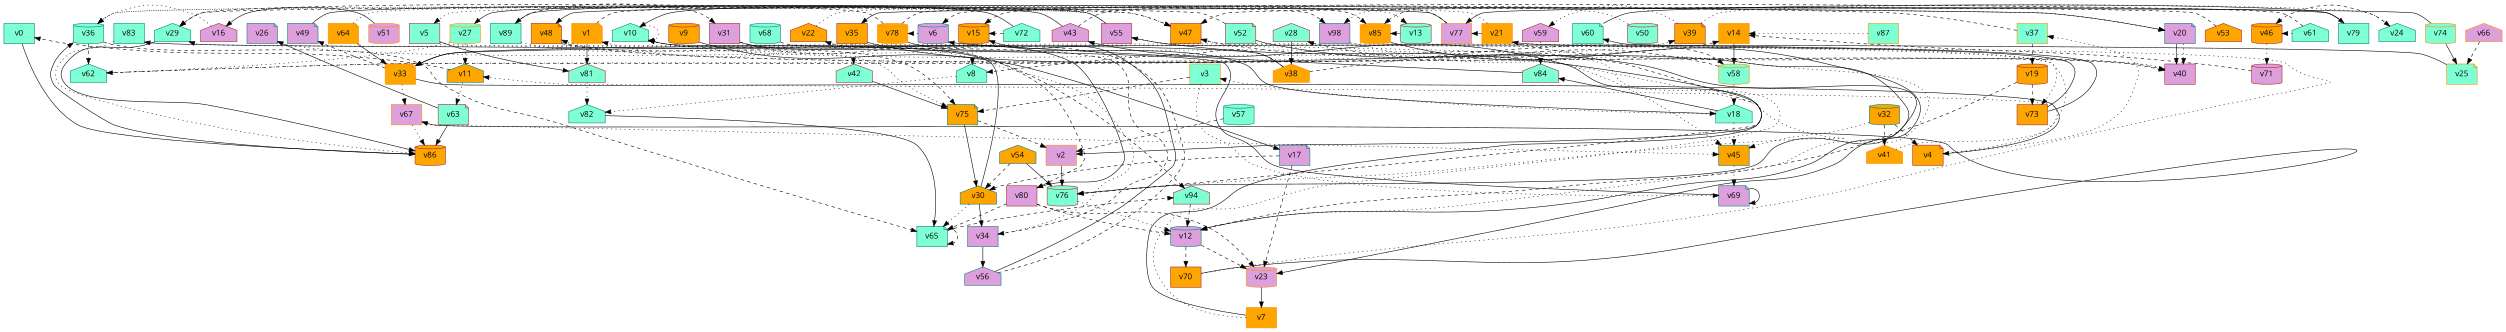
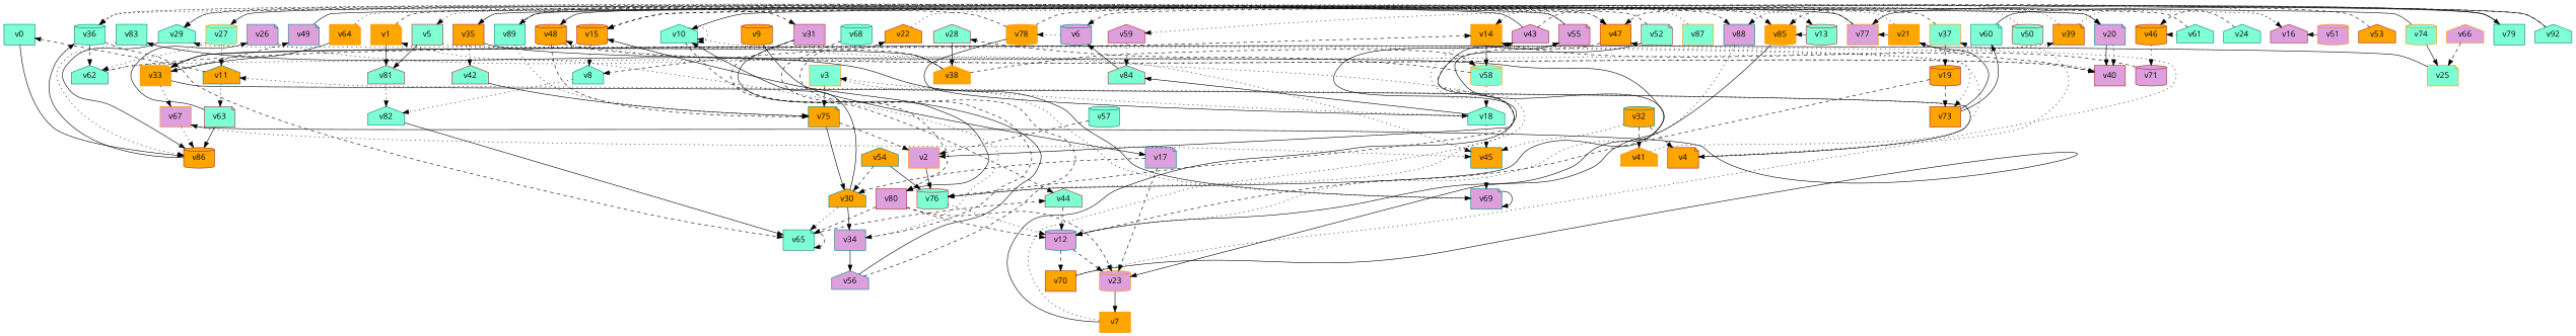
  digraph {
    fontname="Open Sans"
    node [color=teal fillcolor=aquamarine fontname="Open Sans" player=1 shape=house style=filled]
    edge [fontname="Open Sans" style=dashed]
    v0 [player=0 shape=box]
    v86 [color=brown fillcolor=orange shape=cylinder]
    v36 [shape=cylinder]
    v1 [color=darkorange fillcolor=orange shape=note]
    v47 [color=brown fillcolor=orange shape=box]
    v81 [color=brown player=0]
    v76 [color=brown player=0 shape=cylinder]
    v82 [player=0]
    v2 [color=darkorange fillcolor=plum player=0 shape=box]
    v10
    v12 [fillcolor=plum player=0 shape=cylinder]
    v3 [color=darkorange shape=box]
    v69 [fillcolor=plum shape=note]
    v75 [fillcolor=orange player=0 shape=note]
    v83 [player=0 shape=box]
    v30 [fillcolor=orange player=0]
    v4 [color=brown fillcolor=orange shape=note]
    v29
    v37 [color=darkorange shape=box]
    v15 [color=brown fillcolor=orange shape=cylinder]
    v19 [color=brown fillcolor=orange shape=cylinder]
    v5 [color=brown player=0 shape=box]
    v73 [color=brown fillcolor=orange player=0 shape=box]
    v21 [color=darkorange fillcolor=orange shape=box]
    v60 [shape=note]
    v6 [fillcolor=plum shape=cylinder]
    v78 [color=darkorange fillcolor=orange shape=cylinder]
    v18
-   v88 [fillcolor=plum player=0 shape=box label=v98]
+   v88 [fillcolor=plum player=0 shape=box]
    v7 [color=darkorange fillcolor=orange shape=box]
    v43 [color=brown fillcolor=plum]
-   v55 [color=brown fillcolor=plum shape=box]
+   v55 [color=brown fillcolor=plum shape=note]
    v85 [color=darkorange fillcolor=orange shape=cylinder]
    v27 [color=darkorange shape=cylinder]
    v89 [shape=box]
    v8
    v65 [shape=note]
    v9 [color=brown fillcolor=orange player=0 shape=cylinder]
    v17 [fillcolor=plum shape=note]
    v23 [color=darkorange fillcolor=plum shape=cylinder]
    v80 [color=brown fillcolor=plum player=0 shape=box]
    v11 [fillcolor=orange]
    v63 [color=brown player=0 shape=note]
    v26 [fillcolor=plum shape=note]
    v70 [color=brown fillcolor=orange player=0 shape=box]
    v67 [color=darkorange fillcolor=plum shape=box]
    v13 [color=brown shape=cylinder]
    v14 [color=darkorange fillcolor=orange player=0 shape=box]
    v58 [color=darkorange shape=cylinder]
    v28 [color=brown player=0]
    v16 [color=brown fillcolor=plum]
    v62
    v34 [fillcolor=plum shape=box]
    v45 [fillcolor=orange shape=box]
    v84 [color=brown player=0]
    v20 [fillcolor=plum shape=note]
    v40 [color=brown fillcolor=plum player=0 shape=box]
-   v48 [color=brown fillcolor=orange player=0 shape=note]
+   v48 [color=brown fillcolor=orange player=0 shape=cylinder]
    v77 [color=darkorange fillcolor=plum player=0 shape=box]
    v22 [color=brown fillcolor=orange]
    v46 [color=brown fillcolor=orange shape=cylinder]
    v24
    v71 [color=brown fillcolor=plum shape=cylinder]
    v25 [color=darkorange shape=note]
    v33 [color=darkorange fillcolor=orange player=0 shape=note]
    v49 [fillcolor=plum shape=note]
    v39 [color=brown fillcolor=orange player=0 shape=note]
    v38 [color=darkorange fillcolor=orange]
    v56 [fillcolor=plum player=0]
-   v44 [color=brown player=0 label=v94]
+   v44 [color=brown player=0]
    v31 [color=brown fillcolor=plum shape=box]
    v32 [fillcolor=orange shape=cylinder]
    v41 [color=darkorange fillcolor=orange]
    v35 [color=brown fillcolor=orange shape=box]
    v42 [color=brown player=0]
    v59 [color=brown fillcolor=plum]
    v50 [color=brown player=0 shape=cylinder]
    v51 [color=darkorange fillcolor=plum shape=cylinder]
    v52 [color=brown shape=note]
    v53 [color=brown fillcolor=orange]
    v54 [fillcolor=orange]
    v57 [player=0 shape=cylinder]
    v79 [player=0 shape=box]
    v61 [player=0]
    v64 [color=darkorange fillcolor=orange player=0 shape=note]
    v66 [color=darkorange fillcolor=plum player=0]
    v68 [player=0 shape=cylinder]
-   v72
+   v72 [label=v92]
    v74 [color=darkorange player=0 shape=cylinder]
    v87 [color=darkorange shape=box]
    v0 -> v86 [constraint="time % 4 == 2" style=solid]
    v86 -> v36 [constraint="time % 3 == 1" style=solid]
    v36 -> v47 [constraint="time == 10" style=dotted]
    v36 -> v65 [constraint="time <= 23"]
    v36 -> v62
    v1 -> v47 [constraint="time >= 9"]
    v1 -> v81 [style=solid]
    v47 -> v76 [constraint="time == 11"]
    v81 -> v82 [style=dotted]
    v76 -> v10 [constraint="time % 5 == 0" style=dotted]
    v76 -> v12 [style=dotted]
    v82 -> v65 [constraint="time >= 4" style=solid]
    v2 -> v76 [style=solid]
    v10 -> v10 [style=dotted]
    v10 -> v80 [constraint="time <= 9"]
    v12 -> v23
    v12 -> v70
    v3 -> v69 [constraint="time == 20" style=dotted]
    v3 -> v75
    v69 -> v69 [constraint="time >= 15" style=solid]
    v69 -> v83 [constraint="time >= 4" style=solid]
    v75 -> v2
    v75 -> v30 [style=solid]
    v83 -> v86 [constraint="time <= 10" style=dotted]
    v30 -> v10 [constraint="time == 17" style=solid]
    v30 -> v65 [style=dotted]
    v30 -> v34 [style=solid]
    v4 -> v29 [constraint="time == 9" style=dotted]
    v4 -> v37 [constraint="(time >= 6) && (time <= 24)" style=dotted]
    v29 -> v86 [constraint="time % 4 == 0" style=solid]
    v37 -> v15 [constraint="time % 6 == 1"]
    v37 -> v19
    v15 -> v8 [style=dotted]
    v19 -> v12 [constraint="time <= 6"]
    v19 -> v73
    v5 -> v81 [constraint="time <= 8" style=solid]
    v5 -> v73 [constraint="time % 6 == 5" style=dotted]
    v73 -> v21 [constraint="time == 20" style=solid]
    v73 -> v60 [constraint="time % 3 == 0" style=solid]
    v21 -> v5 [constraint="time % 2 == 0" style=dotted]
    v21 -> v40 [constraint="(time >= 1) && (time <= 18)"]
    v21 -> v77 [constraint="time >= 11"]
    v60 -> v79 [constraint="time >= 5" style=solid]
    v6 -> v78 [constraint="time >= 2" style=dotted]
    v78 -> v29 [constraint="time <= 13"]
    v78 -> v18 [constraint="time == 15" style=solid]
    v78 -> v88 [constraint="time == 13"]
    v18 -> v3 [constraint="time % 6 == 5" style=dotted]
    v18 -> v45 [style=dotted]
    v18 -> v84 [constraint="time <= 6" style=solid]
    v88 -> v12 [constraint="time == 8" style=dotted]
    v7 -> v43 [constraint="time >= 8" style=solid]
    v7 -> v55 [constraint="time % 3 == 1" style=dotted]
    v43 -> v85 [constraint="time >= 7"]
    v43 -> v27 [constraint="time >= 14" style=solid]
    v55 -> v36 [constraint="time >= 11" style=dotted]
    v55 -> v2 [constraint="time <= 25" style=solid]
    v55 -> v89 [constraint="time % 5 == 2" style=solid]
    v85 -> v23 [constraint="time <= 14" style=solid]
    v27 -> v11 [style=dotted]
    v27 -> v62 [constraint="time == 4" style=dotted]
    v89 -> v75 [constraint="time == 3" style=dotted]
    v89 -> v31 [constraint="time <= 15"]
    v8 -> v82 [constraint="time % 4 == 1" style=dotted]
    v65 -> v65 [constraint="time % 5 == 2"]
    v65 -> v44 [constraint="time <= 18"]
    v9 -> v17 [constraint="time % 5 == 2" style=solid]
    v17 -> v30
    v17 -> v23
    v23 -> v7 [style=solid]
    v80 -> v12
    v80 -> v65 [constraint="time == 19"]
    v80 -> v23 [constraint="time % 3 == 0"]
    v11 -> v0 [constraint="time % 2 == 0"]
    v11 -> v63 [style=dotted]
    v63 -> v86 [style=solid]
    v63 -> v26 [constraint="time >= 10" style=solid]
    v26 -> v45 [constraint="time % 4 == 1" style=dotted]
    v70 -> v47 [constraint="(time % 2 == 0) || (time % 4 == 1)" style=dotted]
    v70 -> v67 [constraint="time == 0" style=solid]
    v67 -> v86 [style=dotted]
    v67 -> v45 [constraint="time % 6 == 5" style=dotted]
    v13 -> v85 [constraint="time == 18"]
    v14 -> v58 [style=solid]
    v58 -> v18 [style=dotted]
    v58 -> v28 [constraint="time == 2"]
    v28 -> v38 [style=solid]
    v16 -> v36 [constraint="time <= 18" style=dotted]
    v62 -> v14 [constraint="time == 15"]
    v62 -> v39 [constraint="time % 4 == 2" style=dotted]
    v34 -> v1 [constraint="time == 12" style=dotted]
    v34 -> v56 [style=solid]
    v45 -> v69 [style=dotted]
    v84 -> v6 [constraint="time >= 3" style=solid]
    v20 -> v40 [constraint="time % 4 == 2" style=solid]
    v20 -> v40 [style=dotted]
    v40 -> v48 [constraint="time % 2 == 1" style=dotted]
    v48 -> v75 [constraint="time >= 9"]
    v48 -> v40 [constraint="time <= 22"]
    v77 -> v85 [constraint="time == 3"]
    v77 -> v48 [constraint="time % 6 == 2" style=solid]
    v22 -> v13 [constraint="time % 5 == 2" style=dotted]
    v46 -> v71 [style=dotted]
    v24 -> v46 [constraint="time % 4 == 1"]
    v71 -> v14 [constraint="time % 2 == 0"]
    v25 -> v33 [constraint="time <= 14" style=solid]
    v33 -> v4 [constraint="time >= 9" style=solid]
    v33 -> v67 [style=dotted]
    v33 -> v49 [constraint="time == 9"]
    v49 -> v20 [constraint="time == 1" style=solid]
-   v39 -> v24 [constraint="time % 5 == 2" style=dotted]
+   v39 -> v16 [constraint="time % 5 == 2" style=dotted]
    v39 -> v59 [constraint="(time >= 8) && (time <= 24)" style=dotted]
    v38 -> v8 [constraint="time % 4 == 1"]
    v38 -> v58 [constraint="time == 14"]
    v38 -> v33 [constraint="time == 11" style=solid]
    v56 -> v15 [constraint="(time % 2 == 0) || (time % 4 == 0)" style=solid]
    v56 -> v22 [constraint="time == 3"]
    v44 -> v12
    v31 -> v80 [constraint="time <= 18" style=solid]
    v31 -> v44 [constraint="time % 3 == 1"]
    v32 -> v4
    v32 -> v45 [style=dotted]
    v32 -> v41
    v41 -> v11 [constraint="time <= 18" style=dotted]
    v35 -> v12 [constraint="time == 3" style=solid]
    v35 -> v42 [style=dotted]
    v42 -> v75 [style=solid]
    v59 -> v84 [style=dotted]
    v50 -> v88 [constraint="time == 19" style=dotted]
    v51 -> v16 [constraint="time <= 18" style=solid]
    v52 -> v76 [constraint="time >= 2" style=solid]
    v52 -> v29 [constraint="time % 6 == 0"]
    v53 -> v47 [constraint="time == 8"]
    v54 -> v76 [style=solid]
    v54 -> v30
    v57 -> v2
    v79 -> v77 [constraint="time == 7" style=solid]
    v61 -> v6 [constraint="time <= 6"]
    v61 -> v46 [constraint="(time >= 7) && (time <= 24)" style=dotted]
    v64 -> v20 [constraint="time >= 1" style=dotted]
    v64 -> v33 [constraint="time <= 22" style=solid]
    v66 -> v25
    v68 -> v34 [constraint="time % 2 == 0"]
    v72 -> v10 [constraint="time >= 9" style=solid]
    v72 -> v15 [constraint="time >= 4"]
    v74 -> v25 [style=solid]
    v74 -> v35 [constraint="time >= 8" style=solid]
    v87 -> v14 [constraint="time % 6 == 4" style=dotted]
  }
